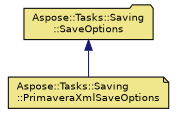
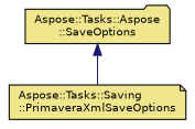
  digraph {
    node [color=black fillcolor=khaki fontname=Helvetica fontsize=10 style=filled]
    n1 [fontcolor=black height=0.2 label="Aspose::Tasks::Saving\l::PrimaveraXmlSaveOptions" shape=note width=0.4]
-   n2 [height=0.2 label="Aspose::Tasks::Saving\l::SaveOptions" shape=folder width=0.4]
+   n2 [height=0.2 label="Aspose::Tasks::Aspose\l::SaveOptions" shape=folder width=0.4]
    n2 -> n1 [color=midnightblue dir=back fontname=Helvetica fontsize=10 labelfontname=Helvetica labelfontsize=10 style=solid]
  }
